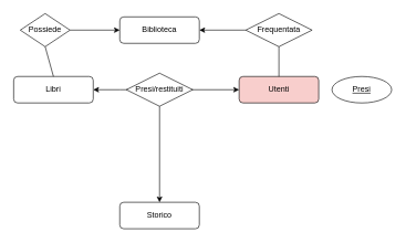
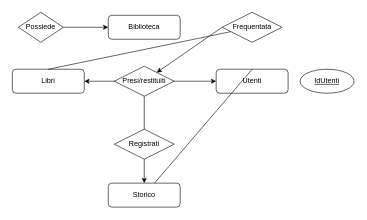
  <mxCell id="0" />
  <mxCell id="1" parent="0" />
  <mxCell id="2" value="Biblioteca" style="rounded=1;whiteSpace=wrap;html=1;fontSize=12;glass=0;strokeWidth=1;shadow=0;" parent="1" vertex="1"><mxGeometry x="180" y="25" width="120" height="40" as="geometry" /></mxCell>
- <mxCell id="3" value="Utenti" style="rounded=1;whiteSpace=wrap;html=1;fontSize=12;glass=0;strokeWidth=1;shadow=0;fillColor=#f8cecc;" parent="1" vertex="1"><mxGeometry x="360" y="115" width="120" height="40" as="geometry" /></mxCell>
+ <mxCell id="3" value="Utenti" style="rounded=1;whiteSpace=wrap;html=1;fontSize=12;glass=0;strokeWidth=1;shadow=0;" parent="1" vertex="1"><mxGeometry x="360" y="115" width="120" height="40" as="geometry" /></mxCell>
  <mxCell id="4" value="Storico" style="rounded=1;whiteSpace=wrap;html=1;fontSize=12;glass=0;strokeWidth=1;shadow=0;" parent="1" vertex="1"><mxGeometry x="180" y="305" width="120" height="40" as="geometry" /></mxCell>
  <mxCell id="5" value="Libri" style="rounded=1;whiteSpace=wrap;html=1;fontSize=12;glass=0;strokeWidth=1;shadow=0;" parent="1" vertex="1"><mxGeometry x="20" y="115" width="120" height="40" as="geometry" /></mxCell>
  <mxCell id="6" value="Possiede" style="rhombus;whiteSpace=wrap;html=1;" vertex="1" parent="1"><mxGeometry x="30" y="20" width="75" height="50" as="geometry" /></mxCell>
  <mxCell id="7" value="Frequentata" style="rhombus;whiteSpace=wrap;html=1;" vertex="1" parent="1"><mxGeometry x="370" y="20" width="100" height="50" as="geometry" /></mxCell>
  <mxCell id="8" value="" style="endArrow=classic;html=1;exitX=1;exitY=0.5;exitDx=0;exitDy=0;" edge="1" parent="1" source="6"><mxGeometry width="50" height="50" relative="1" as="geometry"><mxPoint x="130" y="95" as="sourcePoint" /><mxPoint x="180" y="45" as="targetPoint" /></mxGeometry></mxCell>
  <mxCell id="9" value="" style="endArrow=classic;startArrow=classic;html=1;exitX=1;exitY=0.5;exitDx=0;exitDy=0;entryX=0;entryY=0.5;entryDx=0;entryDy=0;" edge="1" parent="1" source="5" target="3"><mxGeometry width="50" height="50" relative="1" as="geometry"><mxPoint x="160" y="155" as="sourcePoint" /><mxPoint x="350" y="85" as="targetPoint" /><Array as="points"><mxPoint x="190" y="135" /></Array></mxGeometry></mxCell>
- <mxCell id="10" value="" style="endArrow=none;html=1;exitX=0.5;exitY=0;exitDx=0;exitDy=0;entryX=0.5;entryY=1;entryDx=0;entryDy=0;" edge="1" parent="1" source="5" target="6"><mxGeometry width="50" height="50" relative="1" as="geometry"><mxPoint x="230" y="195" as="sourcePoint" /><mxPoint x="280" y="145" as="targetPoint" /></mxGeometry></mxCell>
- <mxCell id="11" value="" style="endArrow=none;html=1;exitX=0.5;exitY=0;exitDx=0;exitDy=0;entryX=0.5;entryY=1;entryDx=0;entryDy=0;" edge="1" parent="1" source="3" target="7"><mxGeometry width="50" height="50" relative="1" as="geometry"><mxPoint x="90" y="125" as="sourcePoint" /><mxPoint x="90" y="80" as="targetPoint" /></mxGeometry></mxCell>
- <mxCell id="12" value="" style="endArrow=classic;html=1;exitX=0;exitY=0.5;exitDx=0;exitDy=0;entryX=1;entryY=0.5;entryDx=0;entryDy=0;" edge="1" parent="1" source="7" target="2"><mxGeometry width="50" height="50" relative="1" as="geometry"><mxPoint x="140" y="55" as="sourcePoint" /><mxPoint x="190" y="55" as="targetPoint" /></mxGeometry></mxCell>
- <mxCell id="13" value="&lt;u&gt;Presi&lt;/u&gt;" style="ellipse;whiteSpace=wrap;html=1;" vertex="1" parent="1"><mxGeometry x="500" y="115" width="90" height="40" as="geometry" /></mxCell>
+ <mxCell id="10" value="" style="endArrow=none;html=1;exitX=0.5;exitY=0;exitDx=0;exitDy=0;" edge="1" parent="1" source="5" target="7"><mxGeometry width="50" height="50" relative="1" as="geometry"><mxPoint x="230" y="195" as="sourcePoint" /><mxPoint x="280" y="145" as="targetPoint" /></mxGeometry></mxCell>
+ <mxCell id="11" value="" style="endArrow=none;html=1;exitX=0.5;exitY=0;exitDx=0;exitDy=0;" edge="1" parent="1" source="3" target="4"><mxGeometry width="50" height="50" relative="1" as="geometry"><mxPoint x="90" y="125" as="sourcePoint" /><mxPoint x="90" y="80" as="targetPoint" /></mxGeometry></mxCell>
+ <mxCell id="12" value="" style="endArrow=classic;html=1;exitX=0;exitY=0.5;exitDx=0;exitDy=0;" edge="1" parent="1" source="7" target="15"><mxGeometry width="50" height="50" relative="1" as="geometry"><mxPoint x="140" y="55" as="sourcePoint" /><mxPoint x="190" y="55" as="targetPoint" /></mxGeometry></mxCell>
+ <mxCell id="13" value="&lt;u&gt;IdUtenti&lt;/u&gt;" style="ellipse;whiteSpace=wrap;html=1;" vertex="1" parent="1"><mxGeometry x="500" y="115" width="90" height="40" as="geometry" /></mxCell>
  <mxCell id="14" value="" style="edgeStyle=orthogonalEdgeStyle;rounded=0;orthogonalLoop=1;jettySize=auto;html=1;" edge="1" parent="1" source="15" target="4"><mxGeometry relative="1" as="geometry"><mxPoint x="240" y="215" as="targetPoint" /><Array as="points" /></mxGeometry></mxCell>
  <mxCell id="15" value="Presi/restituiti" style="rhombus;whiteSpace=wrap;html=1;" vertex="1" parent="1"><mxGeometry x="190" y="110" width="100" height="50" as="geometry" /></mxCell>
+ <mxCell id="16" value="Registrati" style="rhombus;whiteSpace=wrap;html=1;" vertex="1" parent="1"><mxGeometry x="190" y="215" width="100" height="50" as="geometry" /></mxCell>
